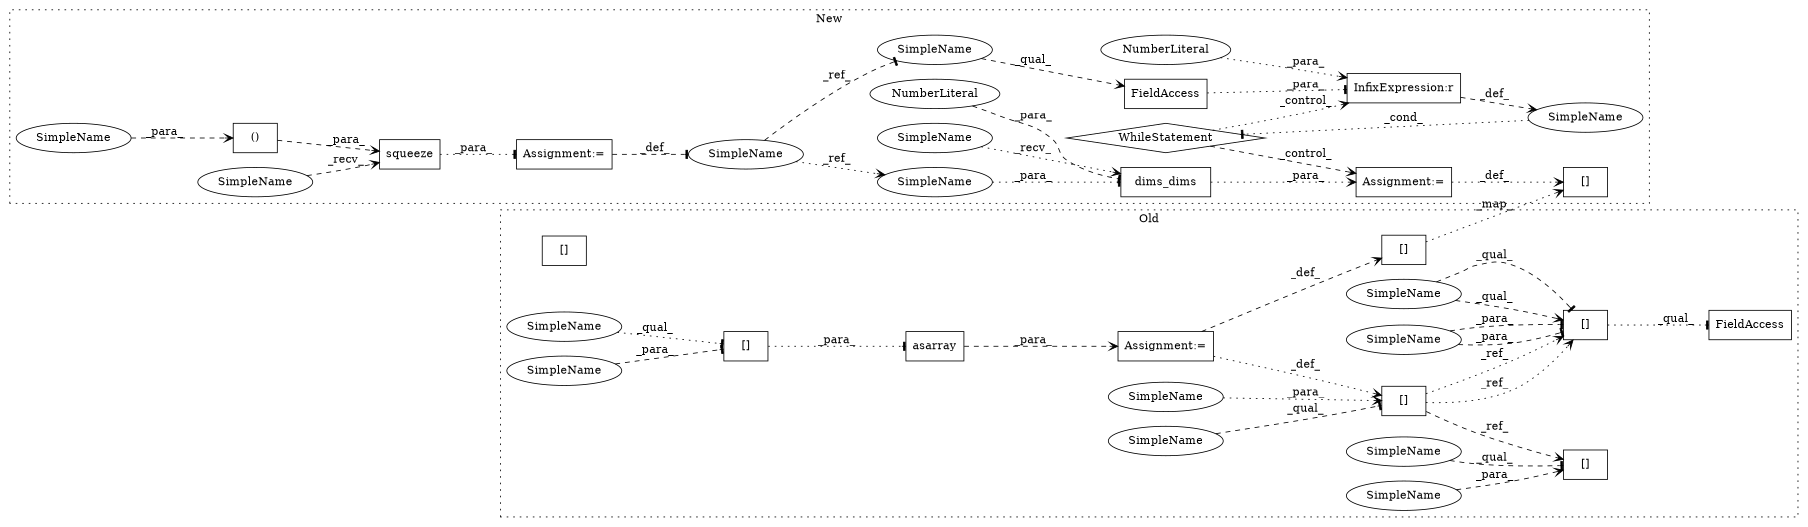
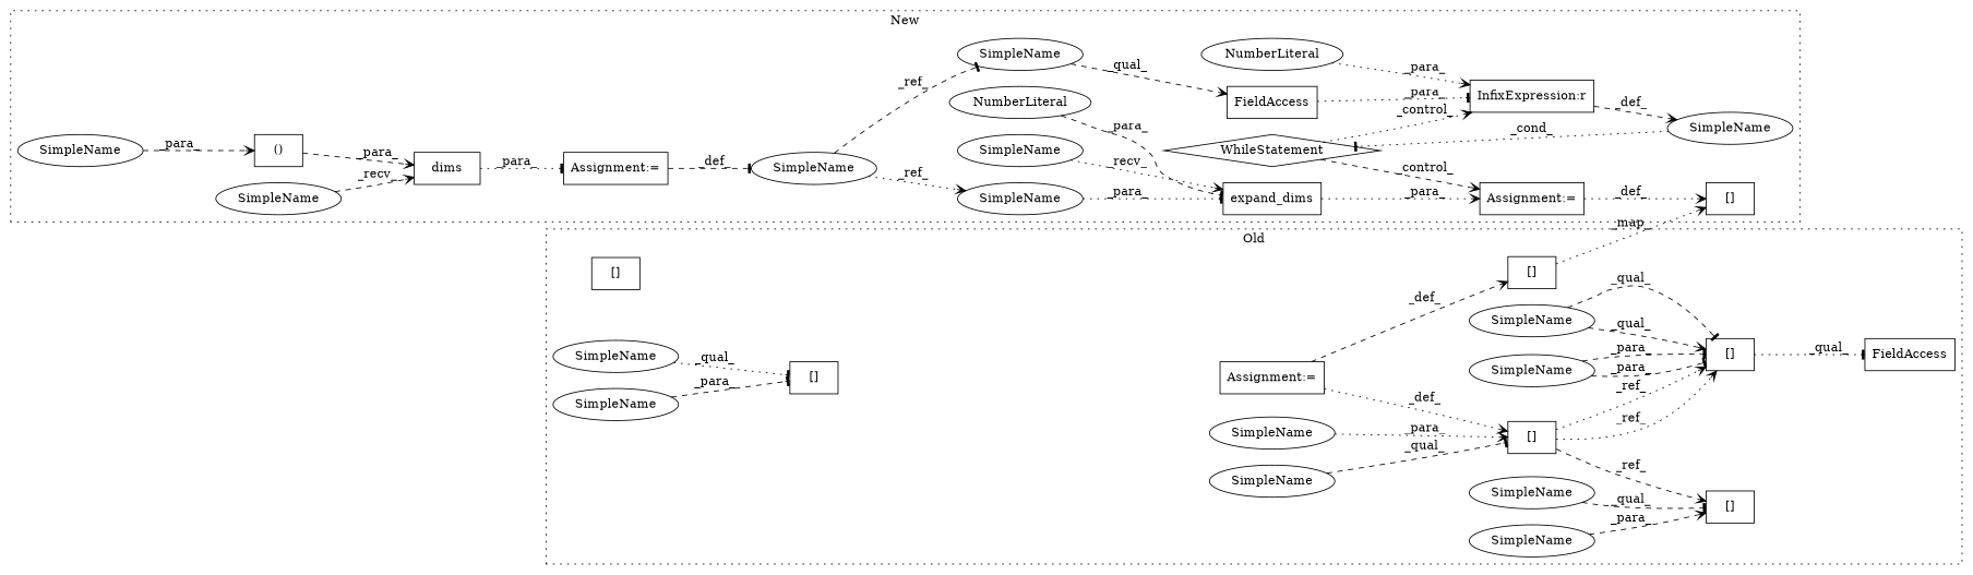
  digraph {
    rankdir=LR
    node [a=42 l=1 s="3246,3254" shape=box]
    edge [arrowhead=vee style=dashed]
    n1 [a=2 l="7,1" label="[]" s="2844,2852"]
-   n2 [a=32 l="8,1" label=asarray s="2836,2853"]
    n3 [a=2 l="13,1" label="[]" s="3384,3398"]
    n4 [a=2 l="7,1" label="[]" s="2820,2828"]
    n5 [a=2 l="7,1" label="[]"]
    n6 [a=22 l=14 label=FieldAccess s=3246]
    n7 [a=2 l="7,1" label="[]" s="3310,3318"]
    n8 [a=7 label="Assignment:=" s=2829]
    n9 [a=2 l="7,1" label="[]"]
    n10 [l=6 label=SimpleName s=3246 shape=ellipse]
    n11 [l=6 label=SimpleName s=3310 shape=ellipse]
    n12 [l=6 label=SimpleName s=2820 shape=ellipse]
    n13 [l=6 label=SimpleName s=2844 shape=ellipse]
    n14 [label=SimpleName s=3253 shape=ellipse]
    n15 [label=SimpleName s=2827 shape=ellipse]
    n16 [label=SimpleName s=2851 shape=ellipse]
    n17 [label=SimpleName s=3317 shape=ellipse]
    n18 [a=61 l="7,2" label=WhileStatement s="3339,3368" shape=diamond]
    n19 [a=7 label="Assignment:=" s=3397]
    n20 [label=SimpleName shape=ellipse l="" s=""]
    n21 [a=27 l=3 label="InfixExpression:r" s=3363]
    n22 [a=34 label=NumberLiteral s=3366 shape=ellipse]
    n23 [a=22 l=16 label=FieldAccess s=3347]
    n24 [a=106 l=31 label="()" s=2914]
    n25 [a=7 label="Assignment:=" s=2862]
-   n26 [a=32 l="8,1" label=squeeze s="2883,2947"]
+   n26 [a=32 l="8,1" label=dims s="2883,2947"]
    n27 [a=2 l="13,1" label="[]" s="3492,3506"]
    n28 [l=11 label=SimpleName s=2851 shape=ellipse]
-   n29 [a=32 l="12,1" label=dims_dims s="3404,3429"]
+   n29 [a=32 l="12,1" label=expand_dims s="3404,3429"]
    n30 [a=34 label=NumberLiteral s=3428 shape=ellipse]
    n31 [l=8 label=SimpleName s=2914 shape=ellipse]
    n32 [l=5 label=SimpleName s=3398 shape=ellipse]
    n33 [l=5 label=SimpleName s=2877 shape=ellipse]
    n34 [l=11 label=SimpleName s=3416 shape=ellipse]
    n35 [l=11 label=SimpleName s=3347 shape=ellipse]
    subgraph cluster_1 {
      label=Old
      style=dotted
      n1
-     n2
      n3
      n4
      n5
      n6
      n7
      n8
      n9
      n10
      n11
      n12
      n13
      n14
      n15
      n16
      n17
    }
    subgraph cluster_2 {
      label=New
      style=dotted
      n18
      n19
      n20
      n21
      n22
      n23
      n24
      n25
      n26
      n27
      n28
      n29
      n30
      n31
      n32
      n33
      n34
      n35
    }
-   n1 -> n2 [arrowhead=tee label=_para_ style=dotted]
-   n2 -> n8 [label=_para_]
    n3 -> n27 [label=_map_ style=dotted]
    n4 -> n7 [label=_ref_]
    n4 -> n9 [label=_ref_ style=dotted]
    n4 -> n9 [label=_ref_ style=dotted]
    n8 -> n3 [label=_def_]
    n8 -> n4 [label=_def_ style=dotted]
    n9 -> n6 [arrowhead=tee label=_qual_ style=dotted]
    n10 -> n9 [arrowhead=tee label=_qual_]
    n10 -> n9 [label=_qual_]
    n11 -> n7 [arrowhead=tee label=_qual_]
    n12 -> n4 [arrowhead=tee label=_qual_]
    n13 -> n1 [arrowhead=tee label=_qual_ style=dotted]
    n14 -> n9 [arrowhead=tee label=_para_]
    n14 -> n9 [arrowhead=tee label=_para_]
    n15 -> n4 [label=_para_ style=dotted]
    n16 -> n1 [arrowhead=tee label=_para_]
    n17 -> n7 [label=_para_]
    n18 -> n19 [label=_control_]
    n18 -> n21 [label=_control_ style=dotted]
    n19 -> n27 [label=_def_ style=dotted]
    n20 -> n18 [arrowhead=tee label=_cond_ style=dotted]
    n21 -> n20 [label=_def_]
    n22 -> n21 [label=_para_ style=dotted]
    n23 -> n21 [arrowhead=tee label=_para_ style=dotted]
    n24 -> n26 [label=_para_]
    n25 -> n28 [arrowhead=tee label=_def_]
    n26 -> n25 [arrowhead=tee label=_para_ style=dotted]
    n28 -> n34 [label=_ref_ style=dotted]
    n28 -> n35 [arrowhead=tee label=_ref_]
    n29 -> n19 [label=_para_ style=dotted]
    n30 -> n29 [arrowhead=tee label=_para_]
    n31 -> n24 [label=_para_]
    n32 -> n29 [label=_recv_ style=dotted]
    n33 -> n26 [label=_recv_]
    n34 -> n29 [arrowhead=tee label=_para_ style=dotted]
    n35 -> n23 [label=_qual_]
  }
